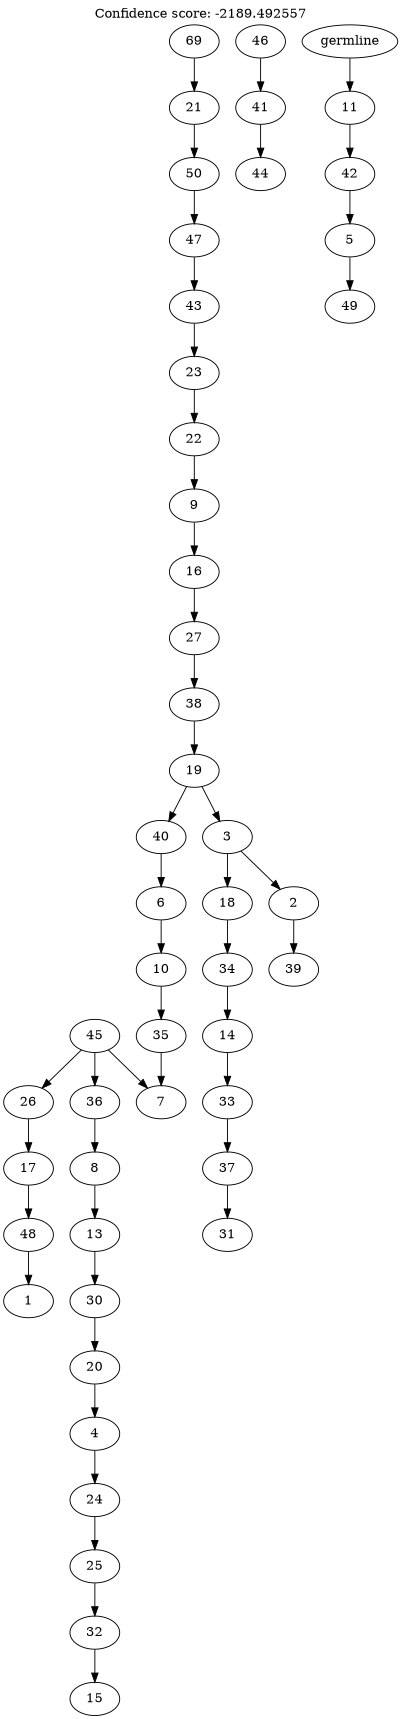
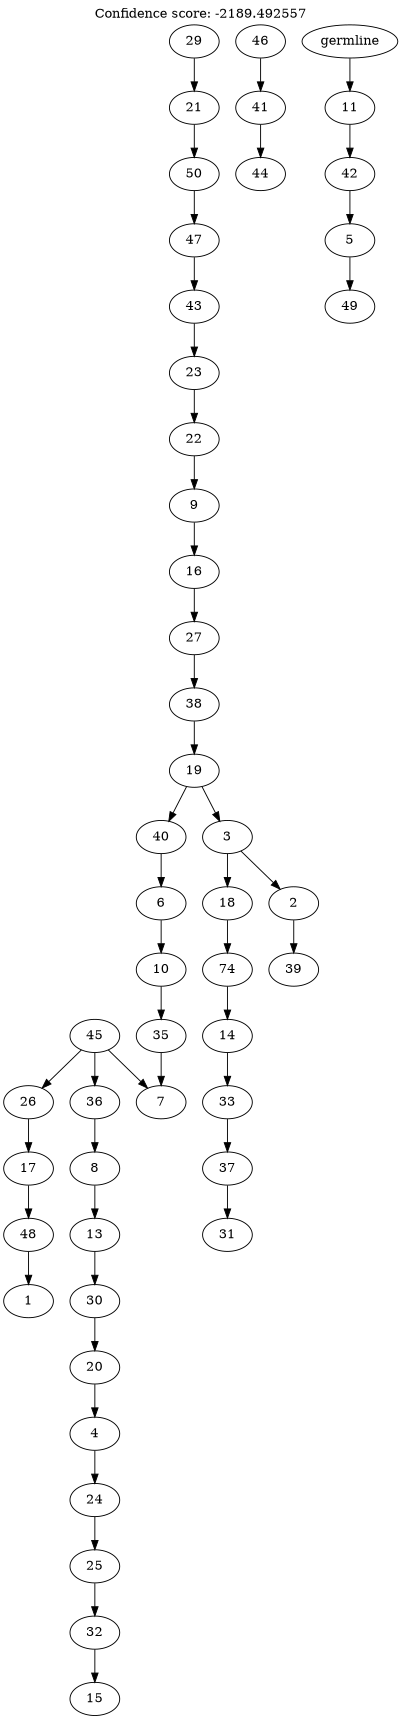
  digraph {
    label="Confidence score: -2189.492557"
    labelloc=t
    n1 [label=48]
    n2 [label=1]
    n3 [label=17]
    n4 [label=26]
    n5 [label=32]
    n6 [label=15]
    n7 [label=25]
    n8 [label=24]
    n9 [label=4]
    n10 [label=20]
    n11 [label=30]
    n12 [label=13]
    n13 [label=8]
    n14 [label=36]
    n15 [label=45]
    n16 [label=7]
    n17 [label=35]
    n18 [label=10]
    n19 [label=6]
    n20 [label=40]
    n21 [label=41]
    n22 [label=44]
    n23 [label=46]
    n24 [label=31]
    n25 [label=37]
    n26 [label=33]
    n27 [label=14]
-   n28 [label=34]
+   n28 [label=74]
    n29 [label=18]
    n30 [label=2]
    n31 [label=39]
    n32 [label=3]
    n33 [label=19]
    n34 [label=38]
    n35 [label=27]
    n36 [label=16]
    n37 [label=9]
    n38 [label=22]
    n39 [label=23]
    n40 [label=43]
    n41 [label=47]
    n42 [label=50]
    n43 [label=21]
-   n44 [label=69]
+   n44 [label=29]
    n45 [label=49]
    n46 [label=5]
    n47 [label=42]
    n48 [label=11]
    n49 [label=germline]
    n1 -> n2
    n3 -> n1
    n4 -> n3
    n5 -> n6
    n7 -> n5
    n8 -> n7
    n9 -> n8
    n10 -> n9
    n11 -> n10
    n12 -> n11
    n13 -> n12
    n14 -> n13
    n15 -> n4
    n15 -> n14
    n15 -> n16
    n17 -> n16
    n18 -> n17
    n19 -> n18
    n20 -> n19
    n21 -> n22
    n23 -> n21
    n25 -> n24
    n26 -> n25
    n27 -> n26
    n28 -> n27
    n29 -> n28
    n30 -> n31
    n32 -> n29
    n32 -> n30
    n33 -> n20
    n33 -> n32
    n34 -> n33
    n35 -> n34
    n36 -> n35
    n37 -> n36
    n38 -> n37
    n39 -> n38
    n40 -> n39
    n41 -> n40
    n42 -> n41
    n43 -> n42
    n44 -> n43
    n46 -> n45
    n47 -> n46
    n48 -> n47
    n49 -> n48
  }
